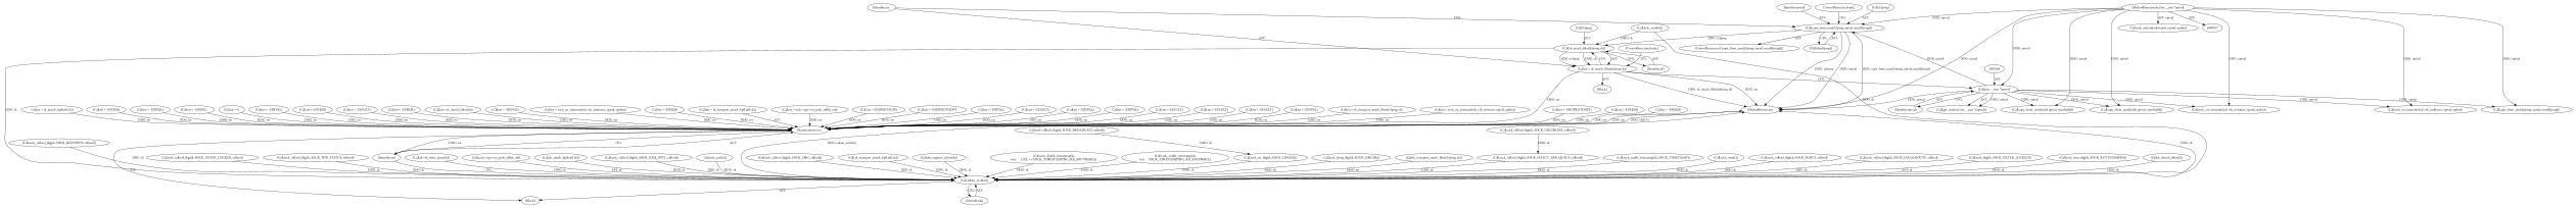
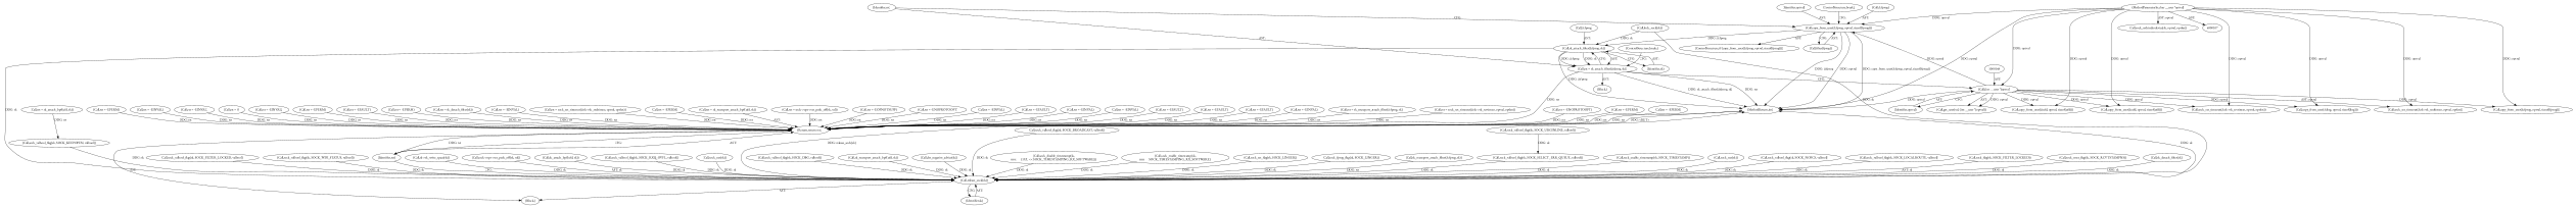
  digraph {
    fontname="EB Garamond"
    node [fontname="EB Garamond"]
    edge [fontname="EB Garamond"]
    n1 [label="(Call,copy_from_user(&fprog, optval, sizeof(fprog)))"]
    n2 [label="(Call,sk_attach_filter(&fprog, sk))"]
    n3 [label="(ControlStructure,if (copy_from_user(&fprog, optval, sizeof(fprog))))"]
    n4 [label="(Call,filter(fprog))"]
    n5 [label="(MethodReturn,int)"]
    n6 [label="(Call,ret = sk_attach_filter(&fprog, sk))"]
    n7 [label="(Call,release_sock(sk))"]
    n8 [label="(Identifier,sk)"]
    n9 [label="(Return,return ret;)"]
    n10 [label="(Call,(int __user *)optval)"]
    n11 [label="(Call,copy_from_user(&ufd, optval, sizeof(ufd)))"]
    n12 [label="(Call,copy_from_user(&fprog, optval, sizeof(fprog)))"]
+   n13 [label="(Call,copy_from_user(&ling, optval, sizeof(ling)))"]
    n14 [label="(Call,copy_from_user(&ufd, optval, sizeof(ufd)))"]
    n15 [label="(Call,get_user(val, (int __user *)optval))"]
    n16 [label="(Identifier,optval)"]
    n17 [label="(Call,sock_set_timeout(&sk->sk_rcvtimeo, optval, optlen))"]
    n18 [label="(Call,sock_set_timeout(&sk->sk_sndtimeo, optval, optlen))"]
    n19 [label="(MethodParameterIn,char __user *optval)"]
    n20 [label="(Call,sock_setbindtodevice(sk, optval, optlen))"]
    n21 [label=4000107]
    n22 [label="(Block,)"]
    n23 [label="(Block,)"]
    n24 [label="(Identifier,sk)"]
    n25 [label="(Identifier,ret)"]
    n26 [label="(Call,sock_valbool_flag(sk, SOCK_FILTER_LOCKED, valbool))"]
    n27 [label="(Call,ret = -ENOPROTOOPT)"]
    n28 [label="(Call,ret = -EPERM)"]
    n29 [label="(Call,ret = -EPERM)"]
    n30 [label="(Call,sock_valbool_flag(sk, SOCK_WIFI_STATUS, valbool))"]
    n31 [label="(Call,lock_sock(sk))"]
    n32 [label="(Call,sk->sk_write_space(sk))"]
    n33 [label="(Call,&fprog)"]
    n34 [label="(Call,ret = sk_attach_bpf(ufd, sk))"]
    n35 [label="(Call,sock->ops->set_peek_off(sk, val))"]
    n36 [label="(Call,sk_attach_bpf(ufd, sk))"]
    n37 [label="(Call,ret = -EPERM)"]
    n38 [label="(Call,sock_valbool_flag(sk, SOCK_RXQ_OVFL, valbool))"]
    n39 [label="(Call,ret = -EINVAL)"]
    n40 [label="(Call,sock_net(sk))"]
    n41 [label="(Call,ret = -EINVAL)"]
    n42 [label="(Call,ret = 0)"]
    n43 [label="(Call,sock_valbool_flag(sk, SOCK_BROADCAST, valbool))"]
    n44 [label="(Call,sock_valbool_flag(sk, SOCK_DBG, valbool))"]
    n45 [label="(Call,ret = -EINVAL)"]
    n46 [label="(Call,sk_reuseport_attach_bpf(ufd, sk))"]
    n47 [label="(Call,ret = -EPERM)"]
    n48 [label="(Call,dst_negative_advice(sk))"]
    n49 [label="(Call,sock_valbool_flag(sk, SOCK_SELECT_ERR_QUEUE, valbool))"]
    n50 [label="(Call,sock_disable_timestamp(sk,\n\t\t\t\t\t       (1UL << SOCK_TIMESTAMPING_RX_SOFTWARE)))"]
    n51 [label="(Call,ret = -EFAULT)"]
    n52 [label="(Call,sock_enable_timestamp(sk,\n\t\t\t\t\t      SOCK_TIMESTAMPING_RX_SOFTWARE))"]
    n53 [label="(Call,ret = -EPERM)"]
    n54 [label="(Call,ret = sk_detach_filter(sk))"]
    n55 [label="(Identifier,optval)"]
    n56 [label="(Call,sock_set_flag(sk, SOCK_LINGER))"]
    n57 [label="(Call,sock_fprog_flag(sk, SOCK_LINGER))"]
    n58 [label="(ControlStructure,break;)"]
    n59 [label="(Call,sock_valbool_flag(sk, SOCK_URGINLINE, valbool))"]
    n60 [label="(Call,sk_reuseport_attach_filter(&fprog, sk))"]
    n61 [label="(Call,sock_valbool_flag(sk, SOCK_KEEPOPEN, valbool))"]
    n62 [label="(Call,ret = -EINVAL)"]
    n63 [label="(Call,ret = sock_set_timeout(&sk->sk_sndtimeo, optval, optlen))"]
    n64 [label="(Call,sock_enable_timestamp(sk, SOCK_TIMESTAMP))"]
    n65 [label="(Call,ret = -EPERM)"]
    n66 [label="(Call,sock_net(sk))"]
    n67 [label="(Call,sock_valbool_flag(sk, SOCK_NOFCS, valbool))"]
    n68 [label="(Call,ret = sk_reuseport_attach_bpf(ufd, sk))"]
    n69 [label="(Call,&fprog)"]
    n70 [label="(Call,ret = sock->ops->set_peek_off(sk, val))"]
    n71 [label="(Call,ret = -EOPNOTSUPP)"]
    n72 [label="(Call,ret = -ENOPROTOOPT)"]
    n73 [label="(Call,ret = -EINVAL)"]
    n74 [label="(Call,ret = -EFAULT)"]
    n75 [label="(Call,ret = -EINVAL)"]
    n76 [label="(Call,ret = -EINVAL)"]
    n77 [label="(Call,sock_valbool_flag(sk, SOCK_LOCALROUTE, valbool))"]
    n78 [label="(ControlStructure,break;)"]
    n79 [label="(Call,ret = -EFAULT)"]
    n80 [label="(Call,sock_flag(sk, SOCK_FILTER_LOCKED))"]
    n81 [label="(Call,ret = -EFAULT)"]
    n82 [label="(Call,ret = -EFAULT)"]
    n83 [label="(Call,sock_reset_flag(sk, SOCK_RCVTSTAMPNS))"]
    n84 [label="(Identifier,ret)"]
    n85 [label="(Call,ret = -EINVAL)"]
    n86 [label="(Call,ret = sk_reuseport_attach_filter(&fprog, sk))"]
    n87 [label="(Call,sk_detach_filter(sk))"]
    n88 [label="(Call,ret = sock_set_timeout(&sk->sk_rcvtimeo, optval, optlen))"]
    1000148
    n1 -> n2 [label="DDG: &fprog"]
    n1 -> n3 [label="AST: "]
    n1 -> n4 [label="CFG: "]
    n1 -> n5 [label="DDG: copy_from_user(&fprog, optval, sizeof(fprog))"]
    n1 -> n5 [label="DDG: optval"]
    n1 -> n5 [label="DDG: &fprog"]
+   n2 -> n5 [label="DDG: &fprog"]
    n2 -> n6 [label="AST: "]
    n2 -> n6 [label="DDG: &fprog"]
    n2 -> n6 [label="DDG: sk"]
    n2 -> n7 [label="DDG: sk"]
    n2 -> n8 [label="CFG: "]
    n4 -> n1 [label="AST: "]
    n5 -> n9 [label="DDG: ret"]
    n6 -> n2 [label="CFG: "]
    n6 -> n5 [label="DDG: sk_attach_filter(&fprog, sk)"]
    n6 -> n5 [label="DDG: ret"]
    n6 -> n9 [label="DDG: ret"]
    n6 -> n10 [label="CFG: "]
    n6 -> n22 [label="AST: "]
    n7 -> n5 [label="DDG: release_sock(sk)"]
    n7 -> n5 [label="DDG: sk"]
    n7 -> n23 [label="AST: "]
    n7 -> n24 [label="CFG: "]
    n8 -> n2 [label="AST: "]
    n9 -> n5 [label="DDG: <RET>"]
    n9 -> n23 [label="AST: "]
    n9 -> n25 [label="CFG: "]
    n10 -> n1 [label="DDG: optval"]
    n10 -> n5 [label="DDG: optval"]
    n10 -> n11 [label="DDG: optval"]
    n10 -> n12 [label="DDG: optval"]
+   n10 -> n13 [label="DDG: optval"]
    n10 -> n14 [label="DDG: optval"]
    n10 -> n15 [label="AST: "]
    n10 -> n15 [label="DDG: optval"]
    n10 -> n16 [label="CFG: "]
    n10 -> n17 [label="DDG: optval"]
-   n10 -> n18 [label="DDG: optval"]
+   n10 -> n18 [label="AST: optval"]
    n16 -> n10 [label="AST: "]
    n19 -> n1 [label="DDG: optval"]
    n19 -> n5 [label="DDG: optval"]
    n19 -> n10 [label="DDG: optval"]
    n19 -> n11 [label="DDG: optval"]
    n19 -> n12 [label="DDG: optval"]
+   n19 -> n13 [label="DDG: optval"]
    n19 -> n14 [label="DDG: optval"]
    n19 -> n17 [label="DDG: optval"]
    n19 -> n18 [label="DDG: optval"]
    n19 -> n20 [label="AST: optval"]
    n19 -> n21 [label="AST: "]
    n24 -> n7 [label="AST: "]
    n25 -> n7 [label="CFG: "]
    n25 -> n9 [label="AST: "]
    n25 -> n9 [label="DDG: ret"]
    n26 -> n7 [label="DDG: sk"]
    n27 -> n9 [label="DDG: ret"]
    n28 -> n9 [label="DDG: ret"]
    n29 -> n9 [label="DDG: ret"]
    n30 -> n7 [label="DDG: sk"]
    n31 -> n2 [label="DDG: sk"]
    n31 -> n7 [label="DDG: sk"]
    n32 -> n7 [label="DDG: sk"]
    n33 -> n1 [label="AST: "]
-   n34 -> n9 [label="DDG: ret"]
+   n34 -> n61 [label="DDG: ret"]
    n35 -> n7 [label="AST: sk"]
    n36 -> n7 [label="DDG: sk"]
    n37 -> n9 [label="DDG: ret"]
    n38 -> n7 [label="DDG: sk"]
    n39 -> n9 [label="DDG: ret"]
    n40 -> n7 [label="DDG: sk"]
    n41 -> n9 [label="DDG: ret"]
    n42 -> n9 [label="DDG: ret"]
-   n43 -> n56 [label="DDG: sk"]
+   n43 -> n7 [label="DDG: sk"]
    n44 -> n7 [label="DDG: sk"]
    n45 -> n9 [label="DDG: ret"]
    n46 -> n7 [label="DDG: sk"]
    n47 -> n9 [label="DDG: ret"]
    n48 -> n7 [label="DDG: sk"]
    n49 -> n7 [label="DDG: sk"]
    n50 -> n7 [label="DDG: sk"]
    n51 -> n9 [label="DDG: ret"]
    n52 -> n7 [label="DDG: sk"]
    n53 -> n9 [label="DDG: ret"]
    n54 -> n9 [label="DDG: ret"]
    n55 -> n1 [label="AST: "]
    n56 -> n7 [label="DDG: sk"]
    n57 -> n7 [label="DDG: sk"]
    n58 -> n1 [label="CFG: "]
    n59 -> n49 [label="DDG: sk"]
    n60 -> n7 [label="DDG: ret"]
    n61 -> n7 [label="DDG: sk"]
    n62 -> n9 [label="DDG: ret"]
    n63 -> n9 [label="DDG: ret"]
    n64 -> n7 [label="DDG: sk"]
    n65 -> n9 [label="DDG: ret"]
    n66 -> n7 [label="DDG: sk"]
    n67 -> n7 [label="DDG: sk"]
    n68 -> n9 [label="AST: "]
    n69 -> n2 [label="AST: "]
    n70 -> n9 [label="DDG: ret"]
    n71 -> n9 [label="DDG: ret"]
    n72 -> n9 [label="DDG: ret"]
    n73 -> n9 [label="DDG: ret"]
    n74 -> n9 [label="DDG: ret"]
    n75 -> n9 [label="DDG: ret"]
    n76 -> n9 [label="DDG: ret"]
    n77 -> n7 [label="DDG: sk"]
    n78 -> n6 [label="CFG: "]
    n79 -> n9 [label="DDG: ret"]
    n80 -> n7 [label="AST: sk"]
    n81 -> n9 [label="DDG: ret"]
    n82 -> n9 [label="DDG: ret"]
    n83 -> n7 [label="DDG: sk"]
    n84 -> n1 [label="CFG: "]
    n84 -> n6 [label="AST: "]
    n85 -> n9 [label="DDG: ret"]
    n86 -> n9 [label="DDG: ret"]
    n87 -> n7 [label="DDG: sk"]
    n88 -> n9 [label="DDG: ret"]
    1000148 -> n10 [label="AST: "]
  }
